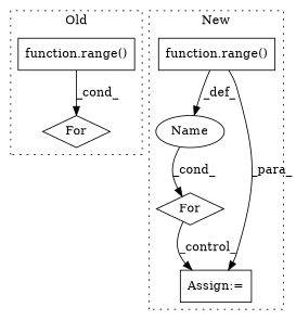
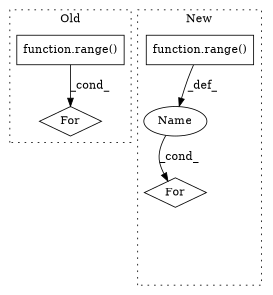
  digraph {
    node [a=75 l="6,1" shape=box]
    n1 [label="function.range()" s="2149,2184"]
    n2 [a=107 l="4,14" label=For s="2140,2185" shape=diamond]
    n3 [a=107 l="4,14" label=For s="1420,1461" shape=diamond]
    n4 [label="function.range()" s="1438,1459"]
    n5 [a=87 l=1 label=Name s=1424 shape=ellipse]
-   n6 [a=68 l=3 label="Assign:=" s=1526]
    subgraph cluster_1 {
      label=Old
      style=dotted
      n1
      n2
    }
    subgraph cluster_2 {
      label=New
      style=dotted
      n3
      n4
      n5
-     n6
    }
    n1 -> n2 [label=_cond_]
-   n3 -> n6 [label=_control_]
    n4 -> n5 [label=_def_]
-   n4 -> n6 [label=_para_]
    n5 -> n3 [label=_cond_]
  }
